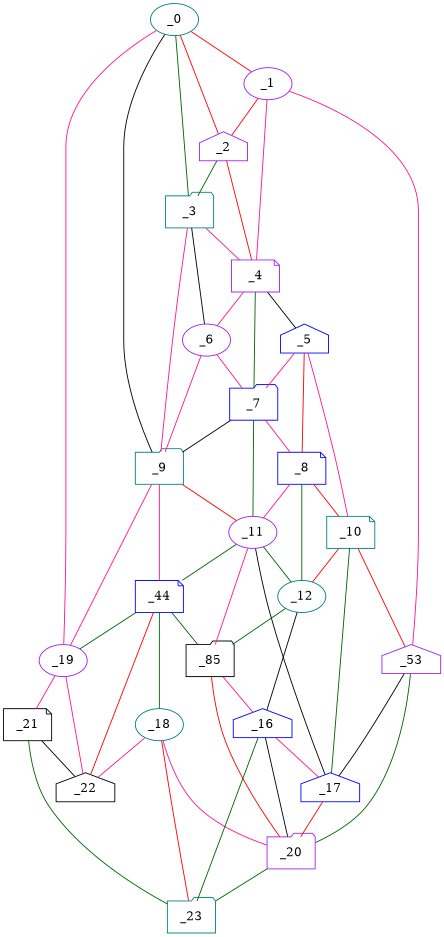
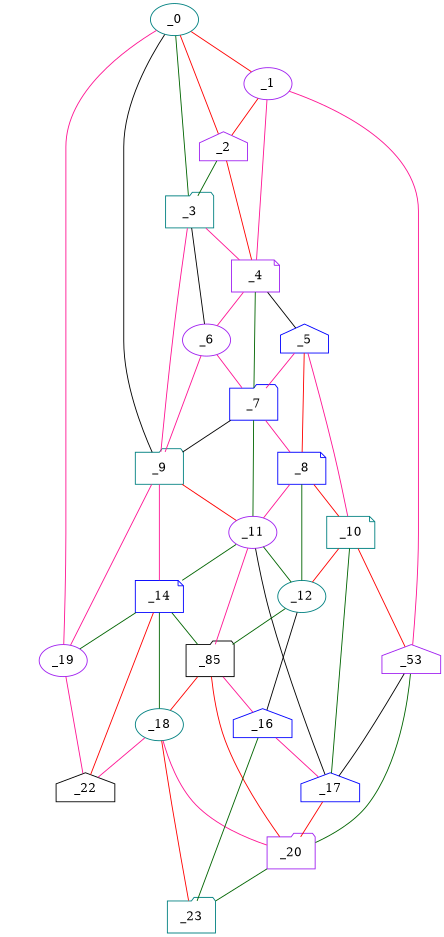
  graph {
    node [color=purple shape=ellipse x=74 y=16]
    edge [color=deeppink valence=2]
    _0 [color=teal x=22 y=5]
    _1 [x=26 y=63]
    _2 [shape=house x=33 y=38]
    _3 [color=teal shape=folder x=45]
    _9 [color=teal shape=folder x=58 y=15]
    _19 [x=97 y=3]
    _4 [shape=note x=45 y=35]
    n8 [label=_53 shape=house x=70 y=114]
    _6 [x=54]
    _11 [x=64 y=35]
-   _14 [color=blue shape=note x=73 label=_44]
+   _14 [color=blue shape=note x=73]
    _22 [color=black shape=house x=105 y=14]
-   _21 [color=black shape=note x=102 y=6]
    _5 [color=blue shape=house x=46 y=74]
    _7 [color=blue shape=folder x=55 y=35]
    _10 [color=teal shape=note x=61 y=91]
    _8 [color=blue shape=note x=56 y=74]
    _12 [color=teal x=66 y=74]
    _17 [color=blue shape=house y=91]
    _20 [shape=folder x=97 y=61]
    n21 [color=black label=_85 shape=folder y=34]
    _18 [color=teal x=90 y=37]
    _23 [color=teal shape=folder x=109 y=19]
    _16 [color=blue shape=house y=75]
    _0 -- _1 [color=red valence=1]
    _0 -- _2 [color=red valence=1]
    _0 -- _3 [color=darkgreen]
    _0 -- _9 [color=black valence=1]
    _0 -- _19 [valence=1]
    _1 -- _2 [color=red]
    _1 -- _4 [valence=1]
    _1 -- n8 [valence=1]
    _2 -- _3 [color=darkgreen valence=1]
    _2 -- _4 [color=red]
    _3 -- _9
    _3 -- _4
    _3 -- _6 [color=black]
    _9 -- _19 [valence=1]
    _9 -- _11 [color=red]
    _9 -- _14
    _19 -- _22
-   _19 -- _21 [valence=1]
    _4 -- _6
    _4 -- _5 [color=black]
    _4 -- _7 [color=darkgreen valence=1]
    n8 -- _17 [color=black]
    n8 -- _20 [color=darkgreen valence=1]
    _6 -- _9
    _6 -- _7
    _11 -- _14 [color=darkgreen]
    _11 -- _12 [color=darkgreen valence=1]
    _11 -- _17 [color=black]
    _11 -- n21
    _14 -- _19 [color=darkgreen]
    _14 -- _22 [color=red]
    _14 -- n21 [color=darkgreen]
    _14 -- _18 [color=darkgreen]
-   _21 -- _22 [color=black]
-   _21 -- _23 [color=darkgreen valence=1]
    _5 -- _7 [valence=1]
    _5 -- _10
    _5 -- _8 [color=red]
    _7 -- _9 [color=black valence=1]
    _7 -- _11 [color=darkgreen valence=1]
    _7 -- _8
    _10 -- n8 [color=red valence=1]
    _10 -- _12 [color=red]
    _10 -- _17 [color=darkgreen]
    _8 -- _11
    _8 -- _10 [color=red valence=1]
    _8 -- _12 [color=darkgreen]
    _12 -- n21 [color=darkgreen]
    _12 -- _16 [color=black valence=1]
    _17 -- _20 [color=red valence=1]
    _20 -- _23 [color=darkgreen valence=1]
    n21 -- _20 [color=red]
+   n21 -- _18 [color=red]
    n21 -- _16
    _18 -- _22
    _18 -- _20 [valence=1]
    _18 -- _23 [color=red]
    _16 -- _17
-   _16 -- _20 [color=black valence=1]
    _16 -- _23 [color=darkgreen valence=1]
  }
